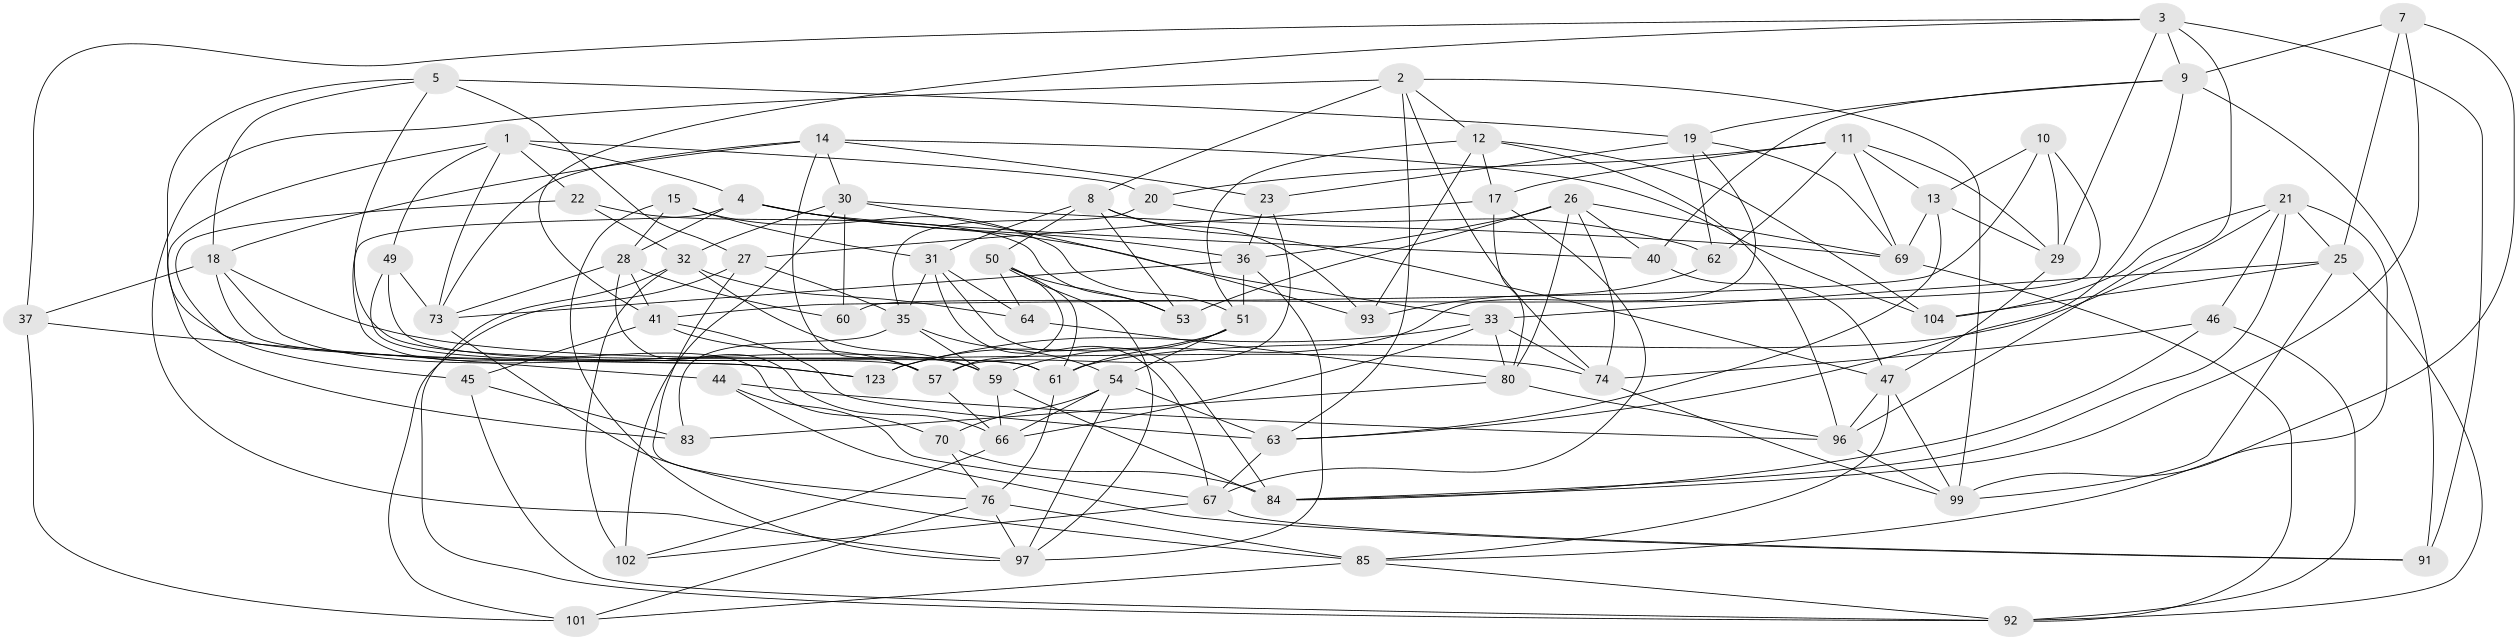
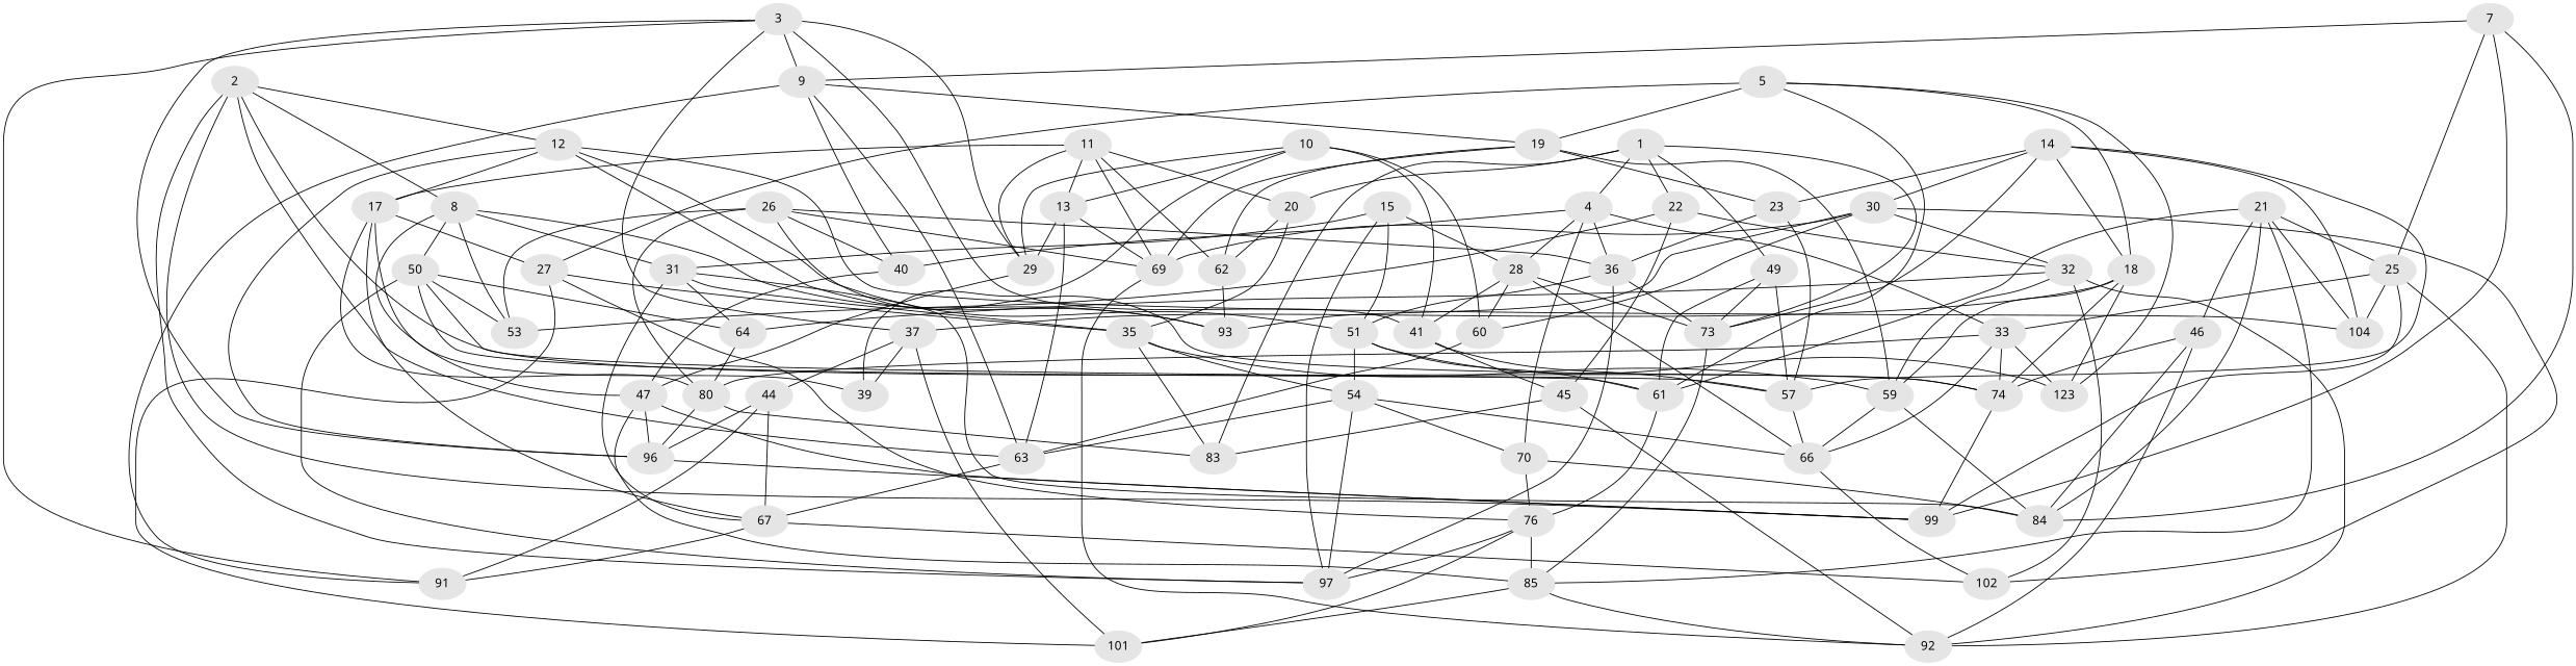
  graph {
    fontname="Noto Sans"
    node [color=gray90 fontname="Noto Sans" style=filled]
    edge [fontname="Noto Sans"]
    1 [super="+113"]
    4 [super="+6"]
    20
    22
    49
    73 [super="+109"]
    83
    28 [super="+105"]
    33 [super="+38"]
    36 [super="+111"]
    40
    70
    62
    35 [super="+114"]
    53
    32 [super="+108"]
    45
    61 [super="+115"]
    57 [super="+120"]
    85 [super="+94"]
    2 [super="+56"]
    8 [super="+116"]
    12 [super="+95"]
    63 [super="+117"]
    74 [super="+78"]
    97 [super="+107"]
    99 [super="+103"]
    31 [super="+80"]
    47 [super="+86"]
    50 [super="+52"]
    93
    96 [super="+112"]
    17 [super="+42"]
    51 [super="+90"]
    104
    67 [super="+77"]
    3 [super="+76"]
    9 [super="+16"]
    29 [super="+82"]
    37 [super="+121"]
    41 [super="+122"]
    91
    19 [super="+43"]
+   39
    101
    44
    60
    66 [super="+89"]
    123
    n50 [label=80 super="+100"]
    84 [super="+110"]
    n52 [label=76 super="+87"]
    5 [super="+71"]
    18 [super="+34"]
    27 [super="+55"]
    59 [super="+106"]
    69 [super="+98"]
    23
    7
    25 [super="+58"]
    92 [super="+119"]
    64
    10 [super="+79"]
    13 [super="+118"]
    11 [super="+48"]
    54 [super="+68"]
    14 [super="+24"]
    30 [super="+72"]
    102
    15
    21 [super="+88"]
    46
    26 [super="+65"]
    1 -- 4
    1 -- 20
    1 -- 22
    1 -- 49
    1 -- 73
    1 -- 83
    4 -- 28
    4 -- 33
    4 -- 36
    4 -- 40
    4 -- 70
    20 -- 62
    20 -- 35
    22 -- 53
    22 -- 32
    22 -- 45
    49 -- 73
    49 -- 61
    49 -- 57
    73 -- 85
    28 -- 73
    28 -- 41
    28 -- 60
    28 -- 66
    33 -- 74
    33 -- 66
    33 -- 123
    33 -- n50
    36 -- 73
    36 -- 97
    36 -- 51
    40 -- 47
    70 -- 84
    70 -- n52
    62 -- 93
    35 -- 83
    35 -- 59
    35 -- 54
    32 -- 59
    32 -- 92
    32 -- 64
    32 -- 102
    45 -- 83
    45 -- 92
    61 -- n52
    57 -- 66
    85 -- 101
    85 -- 92
    2 -- 8
    2 -- 12
    2 -- 63
    2 -- 74
    2 -- 97
    2 -- 99
    8 -- 53
    8 -- 31
    8 -- 47
    8 -- 50
    8 -- 93
    12 -- 93
    12 -- 96
    12 -- 17
    12 -- 51
    12 -- 104
    63 -- 67
    74 -- 99
    31 -- 35
    31 -- 67
    31 -- 84
    31 -- 64
    47 -- 85
    47 -- 99
    47 -- 96
    50 -- 53
    50 -- 61
    50 -- 57
    50 -- 97
    50 -- 64
    96 -- 99
    17 -- 67
+   17 -- 39
    17 -- n50
    17 -- 27
    51 -- 61
    51 -- 123
    51 -- 54
    67 -- 91
    67 -- 102
    3 -- 96
    3 -- 9
    3 -- 29
    3 -- 37
    3 -- 41
    3 -- 91
    9 -- 40
    9 -- 63
    9 -- 91
    9 -- 19
    29 -- 47
+   37 -- 39 [weight=2]
    37 -- 101
    37 -- 44
    41 -- 45
    41 -- 57
    19 -- 62
    19 -- 59
    19 -- 69
    19 -- 23
    44 -- 96
    44 -- 67
    44 -- 91
-   41 -- 63
+   60 -- 63
    66 -- 102
    n50 -- 83
    n50 -- 96
    n52 -- 85
    n52 -- 97
    n52 -- 101
    5 -- 61
    5 -- 19
    5 -- 123
    5 -- 18
    5 -- 27 [weight=2]
    18 -- 74
    18 -- 37
    18 -- 123
    18 -- 59
    27 -- 35
    27 -- 101
    27 -- n52
    59 -- 66
    59 -- 84
    69 -- 92
    23 -- 36
    23 -- 57
    7 -- 99
    7 -- 9
    7 -- 84
    7 -- 25
    25 -- 33
    25 -- 99
    25 -- 104
    25 -- 92
    64 -- n50
    10 -- 29
    10 -- 41 [weight=2]
+   10 -- 39
    10 -- 60
    10 -- 13
    13 -- 63
    13 -- 29 [weight=2]
    13 -- 69
    11 -- 20
    11 -- 62
    11 -- 17
    11 -- 29
    11 -- 69
    11 -- 13
    54 -- 70
    54 -- 63
    54 -- 97
    54 -- 66
    14 -- 73
    14 -- 57
    14 -- 104
    14 -- 18
    14 -- 23
    14 -- 30
    30 -- 32
    30 -- 93
    30 -- 60
    30 -- 69
    30 -- 102
    15 -- 28
    15 -- 97
    15 -- 31
    15 -- 51
    21 -- 61
    21 -- 85
    21 -- 104
    21 -- 84
    21 -- 25
    21 -- 46
    46 -- 74
    46 -- 84
    46 -- 92
    26 -- 36
    26 -- 40
    26 -- 53
    26 -- 74
    26 -- n50
    26 -- 69
  }
